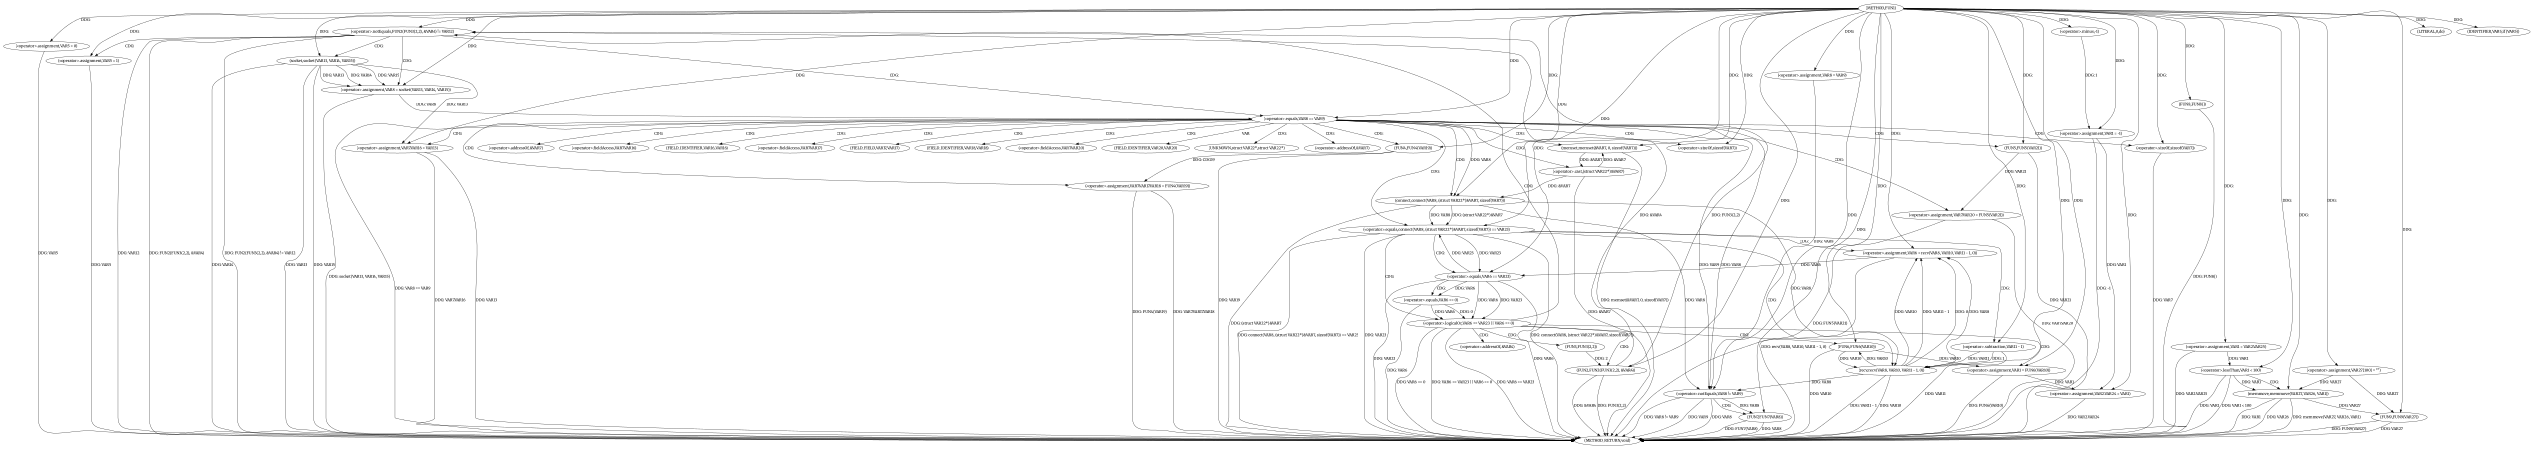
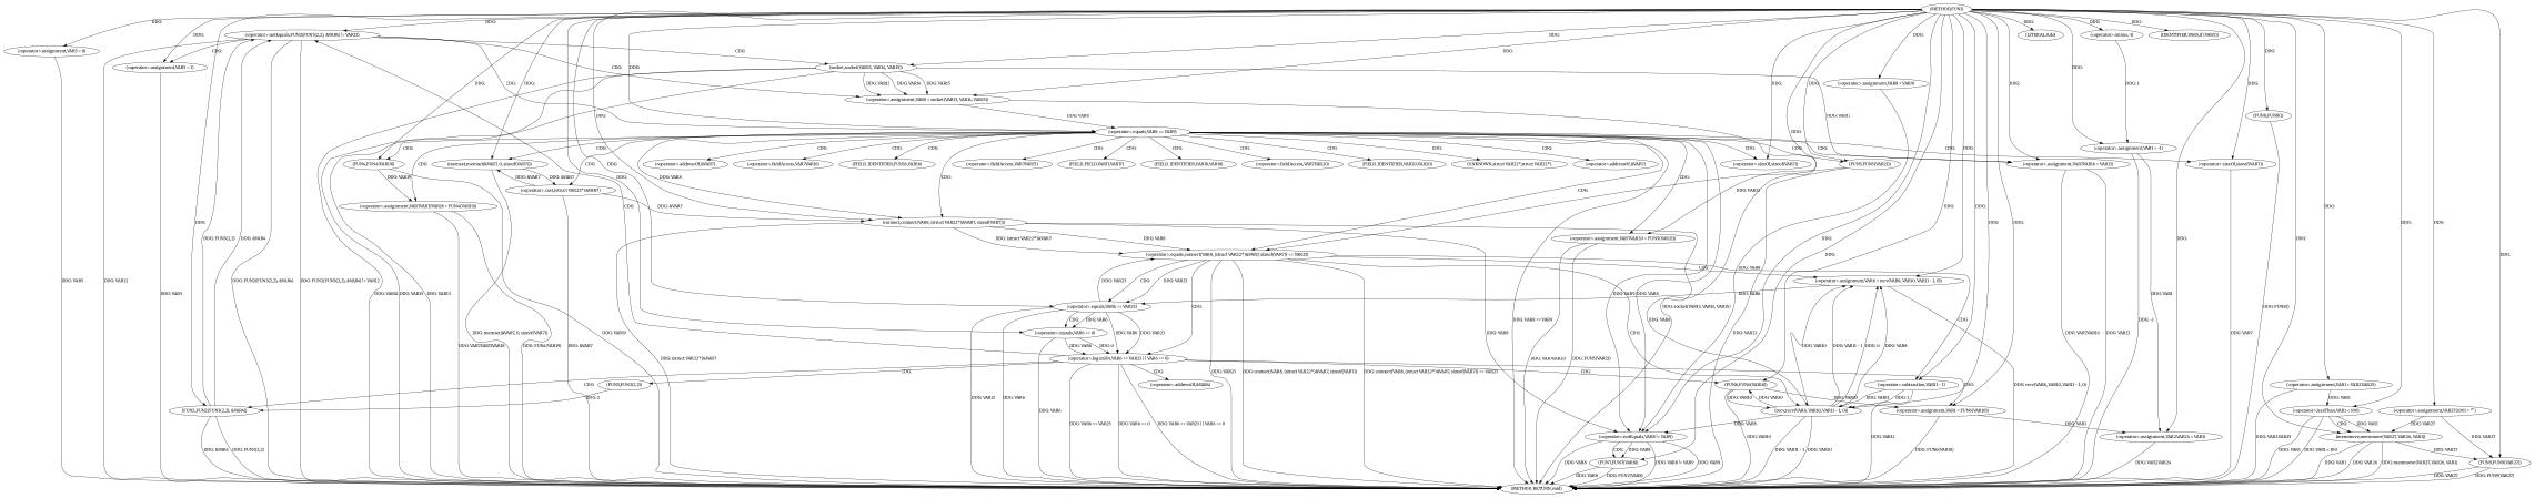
  digraph {
    fontname=Merriweather
    node [fontname=Merriweather]
    edge [fontname=Merriweather]
    n1 [label="(METHOD,FUN1)"]
    n2 [label="(<operator>.assignment,VAR1 = -1)"]
    n3 [label="(<operator>.minus,-1)"]
    n4 [label="(<operator>.assignment,VAR5 = 0)"]
    n5 [label="(<operator>.assignment,VAR8 = VAR9)"]
    n6 [label="(<operator>.notEquals,FUN2(FUN3(2,2), &VAR4) != VAR12)"]
    n7 [label="(<operator>.assignment,VAR5 = 1)"]
    n8 [label="(<operator>.assignment,VAR8 = socket(VAR13, VAR14, VAR15))"]
    n9 [label="(socket,socket(VAR13, VAR14, VAR15))"]
    n10 [label="(<operator>.equals,VAR8 == VAR9)"]
    n11 [label="(memset,memset(&VAR7, 0, sizeof(VAR7)))"]
    n12 [label="(<operator>.sizeOf,sizeof(VAR7))"]
    n13 [label="(<operator>.assignment,VAR7.VAR16 = VAR13)"]
    n14 [label="(FUN4,FUN4(VAR19))"]
    n15 [label="(FUN5,FUN5(VAR21))"]
    n16 [label="(<operator>.equals,connect(VAR8, (struct VAR22*)&VAR7, sizeof(VAR7)) == VAR23)"]
    n17 [label="(connect,connect(VAR8, (struct VAR22*)&VAR7, sizeof(VAR7)))"]
    n18 [label="(<operator>.sizeOf,sizeof(VAR7))"]
    n19 [label="(<operator>.assignment,VAR6 = recv(VAR8, VAR10, VAR11 - 1, 0))"]
    n20 [label="(recv,recv(VAR8, VAR10, VAR11 - 1, 0))"]
    n21 [label="(<operator>.subtraction,VAR11 - 1)"]
    n22 [label="(<operator>.equals,VAR6 == VAR23)"]
    n23 [label="(<operator>.equals,VAR6 == 0)"]
    n24 [label="(<operator>.assignment,VAR1 = FUN6(VAR10))"]
    n25 [label="(FUN6,FUN6(VAR10))"]
    n26 [label="(LITERAL,0,do)"]
    n27 [label="(<operator>.notEquals,VAR8 != VAR9)"]
    n28 [label="(FUN7,FUN7(VAR8))"]
    n29 [label="(IDENTIFIER,VAR5,if (VAR5))"]
    n30 [label="(FUN8,FUN8())"]
    n31 [label="(<operator>.assignment,VAR2.VAR24 = VAR1)"]
    n32 [label="(<operator>.assignment,VAR1 = VAR2.VAR25)"]
    n33 [label="(<operator>.assignment,VAR27[100] = \"\")"]
    n34 [label="(<operator>.lessThan,VAR1 < 100)"]
    n35 [label="(memmove,memmove(VAR27, VAR26, VAR1))"]
    n36 [label="(FUN9,FUN9(VAR27))"]
    n37 [label="(FUN2,FUN2(FUN3(2,2), &VAR4))"]
    n38 [label="(METHOD_RETURN,void)"]
    n39 [label="(FUN3,FUN3(2,2))"]
    n40 [label="(<operator>.assignment,VAR7.VAR17.VAR18 = FUN4(VAR19))"]
    n41 [label="(<operator>.assignment,VAR7.VAR20 = FUN5(VAR21))"]
    n42 [label="(<operator>.cast,(struct VAR22*)&VAR7)"]
    n43 [label="(<operator>.addressOf,&VAR7)"]
    n44 [label="(<operator>.fieldAccess,VAR7.VAR16)"]
-   n45 [label="(FIELD_IDENTIFIER,VAR16,VAR16)"]
+   n45 [label="(FIELD_IDENTIFIER,FUN16,VAR16)"]
    n46 [label="(<operator>.fieldAccess,VAR7.VAR17)"]
    n47 [label="(FIELD_FIELD,VAR17,VAR17)"]
    n48 [label="(FIELD_IDENTIFIER,VAR18,VAR18)"]
    n49 [label="(<operator>.fieldAccess,VAR7.VAR20)"]
    n50 [label="(FIELD_IDENTIFIER,VAR20,VAR20)"]
    n51 [label="(UNKNOWN,struct VAR22*,struct VAR22*)"]
    n52 [label="(<operator>.addressOf,&VAR7)"]
    n53 [label="(<operator>.logicalOr,VAR6 == VAR23 || VAR6 == 0)"]
    n54 [label="(<operator>.addressOf,&VAR4)"]
    n1 -> n2 [label="DDG: "]
    n1 -> n3 [label="DDG: "]
    n1 -> n4 [label="DDG: "]
    n1 -> n5 [label="DDG: "]
    n1 -> n6 [label="DDG: "]
    n1 -> n7 [label="DDG: "]
    n1 -> n8 [label="DDG: "]
    n1 -> n9 [label="DDG: "]
    n1 -> n10 [label="DDG: "]
    n1 -> n11 [label="DDG: "]
    n1 -> n12 [label="DDG: "]
    n1 -> n13 [label="DDG: "]
    n1 -> n14 [label="DDG: "]
    n1 -> n15 [label="DDG: "]
    n1 -> n16 [label="DDG: "]
    n1 -> n17 [label="DDG: "]
    n1 -> n18 [label="DDG: "]
    n1 -> n19 [label="DDG: "]
    n1 -> n20 [label="DDG: "]
    n1 -> n21 [label="DDG: "]
    n1 -> n22 [label="DDG: "]
+   n1 -> n23 [label="DDG: "]
    n1 -> n24 [label="DDG: "]
    n1 -> n25 [label="DDG: "]
    n1 -> n26 [label="DDG: "]
    n1 -> n27 [label="DDG: "]
    n1 -> n28 [label="DDG: "]
    n1 -> n29 [label="DDG: "]
    n1 -> n30 [label="DDG: "]
    n1 -> n31 [label="DDG: "]
    n1 -> n32 [label="DDG: "]
    n1 -> n33 [label="DDG: "]
    n1 -> n34 [label="DDG: "]
    n1 -> n35 [label="DDG: "]
    n1 -> n36 [label="DDG: "]
    n1 -> n37 [label="DDG: "]
    n2 -> n31 [label="DDG: VAR1"]
    n2 -> n38 [label="DDG: -1"]
    n3 -> n2 [label="DDG: 1"]
    n4 -> n38 [label="DDG: VAR5"]
    n5 -> n27 [label="DDG: VAR8"]
    n6 -> n7 [label="CDG: "]
    n6 -> n8 [label="CDG: "]
    n6 -> n9 [label="CDG: "]
    n6 -> n10 [label="CDG: "]
    n6 -> n38 [label="DDG: FUN2(FUN3(2,2), &VAR4)"]
    n6 -> n38 [label="DDG: FUN2(FUN3(2,2), &VAR4) != VAR12"]
    n6 -> n38 [label="DDG: VAR12"]
    n7 -> n38 [label="DDG: VAR5"]
    n8 -> n10 [label="DDG: VAR8"]
    n8 -> n38 [label="DDG: socket(VAR13, VAR14, VAR15)"]
    n9 -> n8 [label="DDG: VAR13"]
    n9 -> n8 [label="DDG: VAR14"]
    n9 -> n8 [label="DDG: VAR15"]
    n9 -> n13 [label="DDG: VAR13"]
    n9 -> n38 [label="DDG: VAR15"]
    n9 -> n38 [label="DDG: VAR14"]
    n9 -> n38 [label="DDG: VAR13"]
    n10 -> n11 [label="CDG: "]
    n10 -> n12 [label="CDG: "]
    n10 -> n13 [label="CDG: "]
    n10 -> n14 [label="CDG: "]
    n10 -> n15 [label="CDG: "]
    n10 -> n16 [label="CDG: "]
    n10 -> n17 [label="DDG: VAR8"]
    n10 -> n17 [label="CDG: "]
    n10 -> n18 [label="CDG: "]
    n10 -> n27 [label="DDG: VAR8"]
    n10 -> n27 [label="DDG: VAR9"]
    n10 -> n38 [label="DDG: VAR8 == VAR9"]
    n10 -> n40 [label="CDG: "]
    n10 -> n41 [label="CDG: "]
    n10 -> n42 [label="CDG: "]
    n10 -> n43 [label="CDG: "]
    n10 -> n44 [label="CDG: "]
    n10 -> n45 [label="CDG: "]
    n10 -> n46 [label="CDG: "]
    n10 -> n47 [label="CDG: "]
    n10 -> n48 [label="CDG: "]
    n10 -> n49 [label="CDG: "]
-   n10 -> n50 [label="VAR: "]
+   n10 -> n50 [label="CDG: "]
    n10 -> n51 [label="CDG: "]
    n10 -> n52 [label="CDG: "]
    n11 -> n38 [label="DDG: memset(&VAR7, 0, sizeof(VAR7))"]
    n11 -> n42 [label="DDG: &VAR7"]
    n13 -> n38 [label="DDG: VAR13"]
    n13 -> n38 [label="DDG: VAR7.VAR16"]
    n14 -> n38 [label="DDG: VAR19"]
-   n14 -> n40 [label="DDG: CDG19"]
+   n14 -> n40 [label="DDG: VAR19"]
    n15 -> n38 [label="DDG: VAR21"]
    n15 -> n41 [label="DDG: VAR21"]
    n16 -> n19 [label="CDG: "]
    n16 -> n20 [label="CDG: "]
    n16 -> n21 [label="CDG: "]
    n16 -> n22 [label="DDG: VAR23"]
    n16 -> n22 [label="CDG: "]
    n16 -> n38 [label="DDG: VAR23"]
    n16 -> n38 [label="DDG: connect(VAR8, (struct VAR22*)&VAR7, sizeof(VAR7))"]
    n16 -> n38 [label="DDG: connect(VAR8, (struct VAR22*)&VAR7, sizeof(VAR7)) == VAR23"]
    n16 -> n53 [label="CDG: "]
    n17 -> n16 [label="DDG: VAR8"]
    n17 -> n16 [label="DDG: (struct VAR22*)&VAR7"]
    n17 -> n20 [label="DDG: VAR8"]
    n17 -> n27 [label="DDG: VAR8"]
    n17 -> n38 [label="DDG: (struct VAR22*)&VAR7"]
    n18 -> n38 [label="DDG: VAR7"]
    n19 -> n22 [label="DDG: VAR6"]
    n19 -> n38 [label="DDG: recv(VAR8, VAR10, VAR11 - 1, 0)"]
    n20 -> n19 [label="DDG: VAR8"]
    n20 -> n19 [label="DDG: VAR10"]
    n20 -> n19 [label="DDG: VAR11 - 1"]
    n20 -> n19 [label="DDG: 0"]
    n20 -> n25 [label="DDG: VAR10"]
    n20 -> n27 [label="DDG: VAR8"]
    n20 -> n38 [label="DDG: VAR10"]
    n20 -> n38 [label="DDG: VAR11 - 1"]
    n21 -> n20 [label="DDG: VAR11"]
    n21 -> n20 [label="DDG: 1"]
    n21 -> n38 [label="DDG: VAR11"]
    n22 -> n16 [label="DDG: VAR23"]
    n22 -> n23 [label="DDG: VAR6"]
    n22 -> n23 [label="CDG: "]
    n22 -> n38 [label="DDG: VAR23"]
    n22 -> n38 [label="DDG: VAR6"]
    n22 -> n53 [label="DDG: VAR6"]
    n22 -> n53 [label="DDG: VAR23"]
    n23 -> n38 [label="DDG: VAR6"]
    n23 -> n53 [label="DDG: VAR6"]
    n23 -> n53 [label="DDG: 0"]
    n24 -> n31 [label="DDG: VAR1"]
    n24 -> n38 [label="DDG: FUN6(VAR10)"]
    n25 -> n20 [label="DDG: VAR10"]
    n25 -> n24 [label="DDG: VAR10"]
    n25 -> n38 [label="DDG: VAR10"]
    n27 -> n28 [label="DDG: VAR8"]
    n27 -> n28 [label="CDG: "]
    n27 -> n38 [label="DDG: VAR8 != VAR9"]
    n27 -> n38 [label="DDG: VAR9"]
    n27 -> n38 [label="DDG: VAR8"]
    n28 -> n38 [label="DDG: FUN7(VAR8)"]
    n28 -> n38 [label="DDG: VAR8"]
    n30 -> n38 [label="DDG: FUN8()"]
    n31 -> n38 [label="DDG: VAR2.VAR24"]
    n32 -> n34 [label="DDG: VAR1"]
    n32 -> n38 [label="DDG: VAR2.VAR25"]
    n33 -> n35 [label="DDG: VAR27"]
    n33 -> n36 [label="DDG: VAR27"]
    n34 -> n35 [label="DDG: VAR1"]
    n34 -> n35 [label="CDG: "]
    n34 -> n38 [label="DDG: VAR1"]
    n34 -> n38 [label="DDG: VAR1 < 100"]
    n35 -> n36 [label="DDG: VAR27"]
    n35 -> n38 [label="DDG: memmove(VAR27, VAR26, VAR1)"]
    n35 -> n38 [label="DDG: VAR1"]
    n35 -> n38 [label="DDG: VAR26"]
    n36 -> n38 [label="DDG: VAR27"]
    n36 -> n38 [label="DDG: FUN9(VAR27)"]
    n37 -> n6 [label="DDG: FUN3(2,2)"]
    n37 -> n6 [label="DDG: &VAR4"]
    n37 -> n38 [label="DDG: FUN3(2,2)"]
    n37 -> n38 [label="DDG: &VAR4"]
    n39 -> n37 [label="DDG: 2"]
    n40 -> n38 [label="DDG: FUN4(VAR19)"]
    n40 -> n38 [label="DDG: VAR7.VAR17.VAR18"]
    n41 -> n38 [label="DDG: VAR7.VAR20"]
    n41 -> n38 [label="DDG: FUN5(VAR21)"]
    n42 -> n11 [label="DDG: &VAR7"]
    n42 -> n17 [label="DDG: &VAR7"]
    n42 -> n38 [label="DDG: &VAR7"]
    n53 -> n6 [label="CDG: "]
    n53 -> n24 [label="CDG: "]
    n53 -> n25 [label="CDG: "]
    n53 -> n37 [label="CDG: "]
    n53 -> n38 [label="DDG: VAR6 == 0"]
    n53 -> n38 [label="DDG: VAR6 == VAR23 || VAR6 == 0"]
    n53 -> n38 [label="DDG: VAR6 == VAR23"]
    n53 -> n39 [label="CDG: "]
    n53 -> n54 [label="CDG: "]
  }
